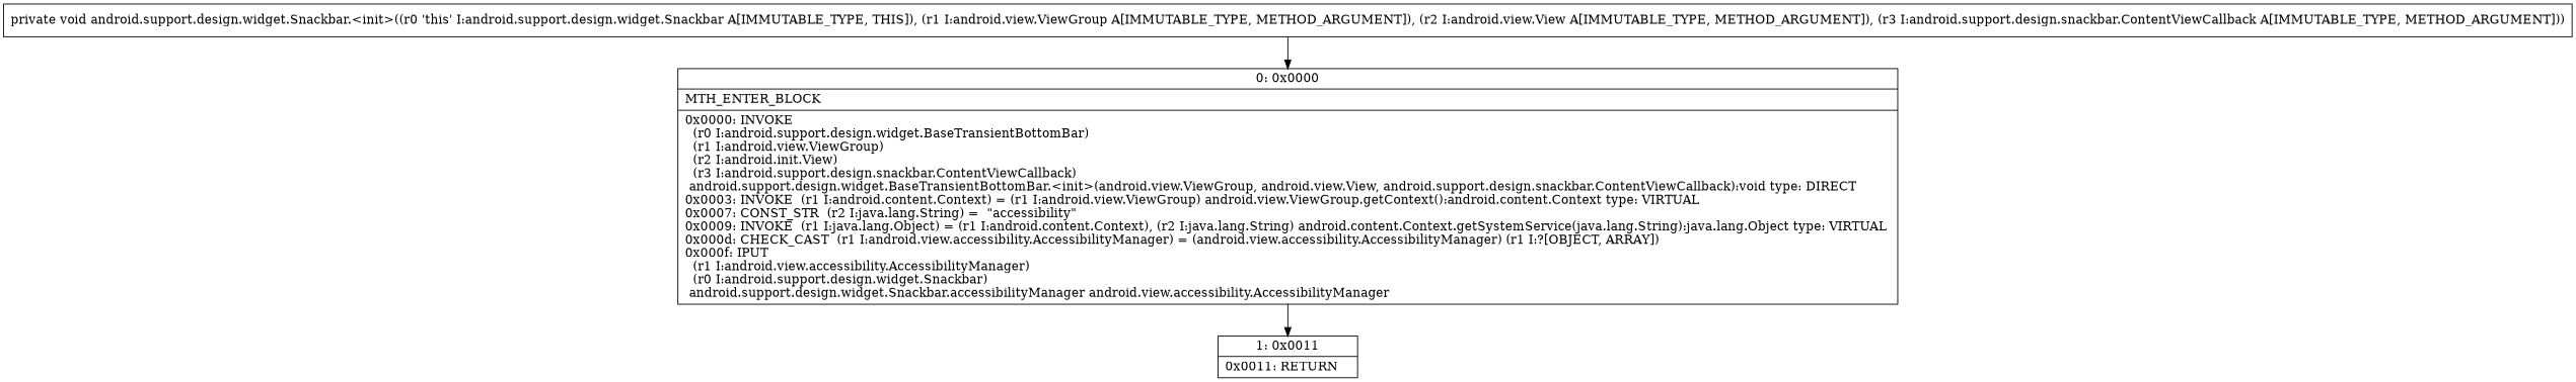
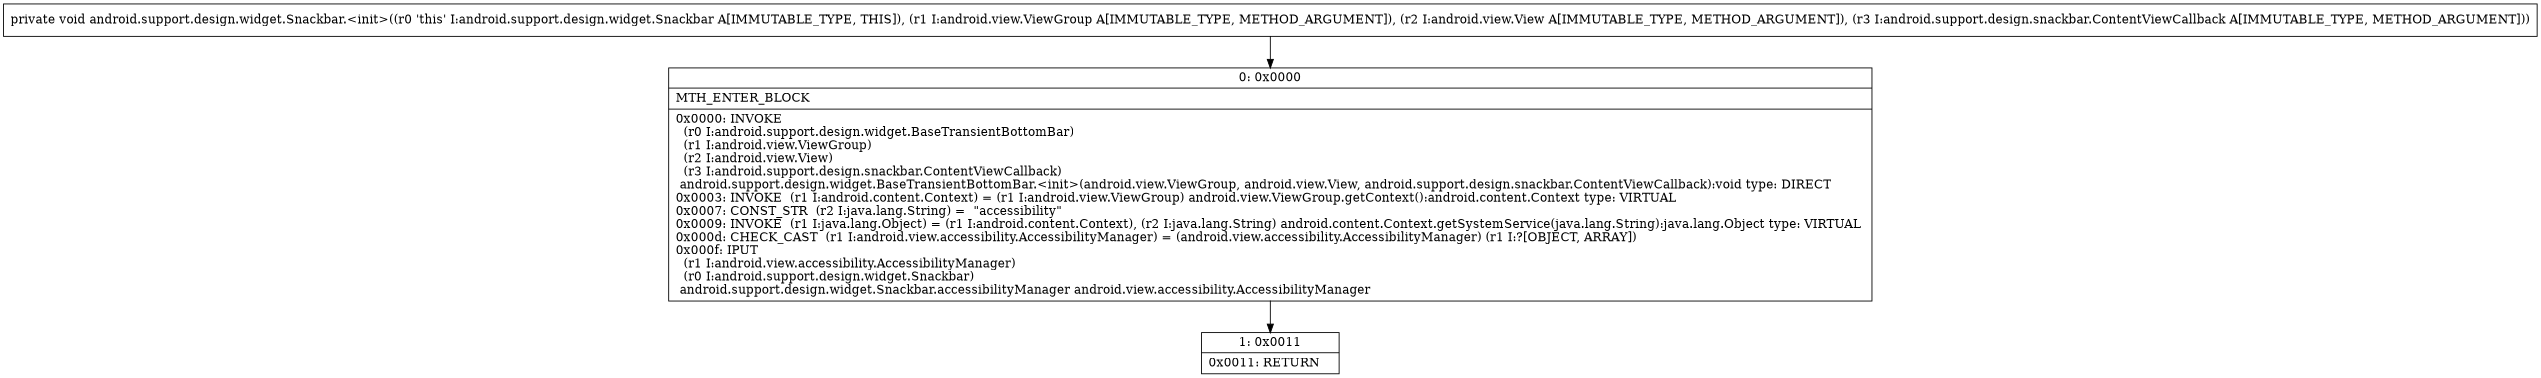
  digraph {
    node [shape=record]
-   n1 [label="{0\:\ 0x0000|MTH_ENTER_BLOCK\l|0x0000: INVOKE  \l  (r0 I:android.support.design.widget.BaseTransientBottomBar)\l  (r1 I:android.view.ViewGroup)\l  (r2 I:android.init.View)\l  (r3 I:android.support.design.snackbar.ContentViewCallback)\l android.support.design.widget.BaseTransientBottomBar.\<init\>(android.view.ViewGroup, android.view.View, android.support.design.snackbar.ContentViewCallback):void type: DIRECT \l0x0003: INVOKE  (r1 I:android.content.Context) = (r1 I:android.view.ViewGroup) android.view.ViewGroup.getContext():android.content.Context type: VIRTUAL \l0x0007: CONST_STR  (r2 I:java.lang.String) =  \"accessibility\" \l0x0009: INVOKE  (r1 I:java.lang.Object) = (r1 I:android.content.Context), (r2 I:java.lang.String) android.content.Context.getSystemService(java.lang.String):java.lang.Object type: VIRTUAL \l0x000d: CHECK_CAST  (r1 I:android.view.accessibility.AccessibilityManager) = (android.view.accessibility.AccessibilityManager) (r1 I:?[OBJECT, ARRAY]) \l0x000f: IPUT  \l  (r1 I:android.view.accessibility.AccessibilityManager)\l  (r0 I:android.support.design.widget.Snackbar)\l android.support.design.widget.Snackbar.accessibilityManager android.view.accessibility.AccessibilityManager \l}"]
+   n1 [label="{0\:\ 0x0000|MTH_ENTER_BLOCK\l|0x0000: INVOKE  \l  (r0 I:android.support.design.widget.BaseTransientBottomBar)\l  (r1 I:android.view.ViewGroup)\l  (r2 I:android.view.View)\l  (r3 I:android.support.design.snackbar.ContentViewCallback)\l android.support.design.widget.BaseTransientBottomBar.\<init\>(android.view.ViewGroup, android.view.View, android.support.design.snackbar.ContentViewCallback):void type: DIRECT \l0x0003: INVOKE  (r1 I:android.content.Context) = (r1 I:android.view.ViewGroup) android.view.ViewGroup.getContext():android.content.Context type: VIRTUAL \l0x0007: CONST_STR  (r2 I:java.lang.String) =  \"accessibility\" \l0x0009: INVOKE  (r1 I:java.lang.Object) = (r1 I:android.content.Context), (r2 I:java.lang.String) android.content.Context.getSystemService(java.lang.String):java.lang.Object type: VIRTUAL \l0x000d: CHECK_CAST  (r1 I:android.view.accessibility.AccessibilityManager) = (android.view.accessibility.AccessibilityManager) (r1 I:?[OBJECT, ARRAY]) \l0x000f: IPUT  \l  (r1 I:android.view.accessibility.AccessibilityManager)\l  (r0 I:android.support.design.widget.Snackbar)\l android.support.design.widget.Snackbar.accessibilityManager android.view.accessibility.AccessibilityManager \l}"]
    n2 [label="{1\:\ 0x0011|0x0011: RETURN   \l}"]
    n3 [label="{private void android.support.design.widget.Snackbar.\<init\>((r0 'this' I:android.support.design.widget.Snackbar A[IMMUTABLE_TYPE, THIS]), (r1 I:android.view.ViewGroup A[IMMUTABLE_TYPE, METHOD_ARGUMENT]), (r2 I:android.view.View A[IMMUTABLE_TYPE, METHOD_ARGUMENT]), (r3 I:android.support.design.snackbar.ContentViewCallback A[IMMUTABLE_TYPE, METHOD_ARGUMENT])) }"]
    n1 -> n2
    n3 -> n1
  }
